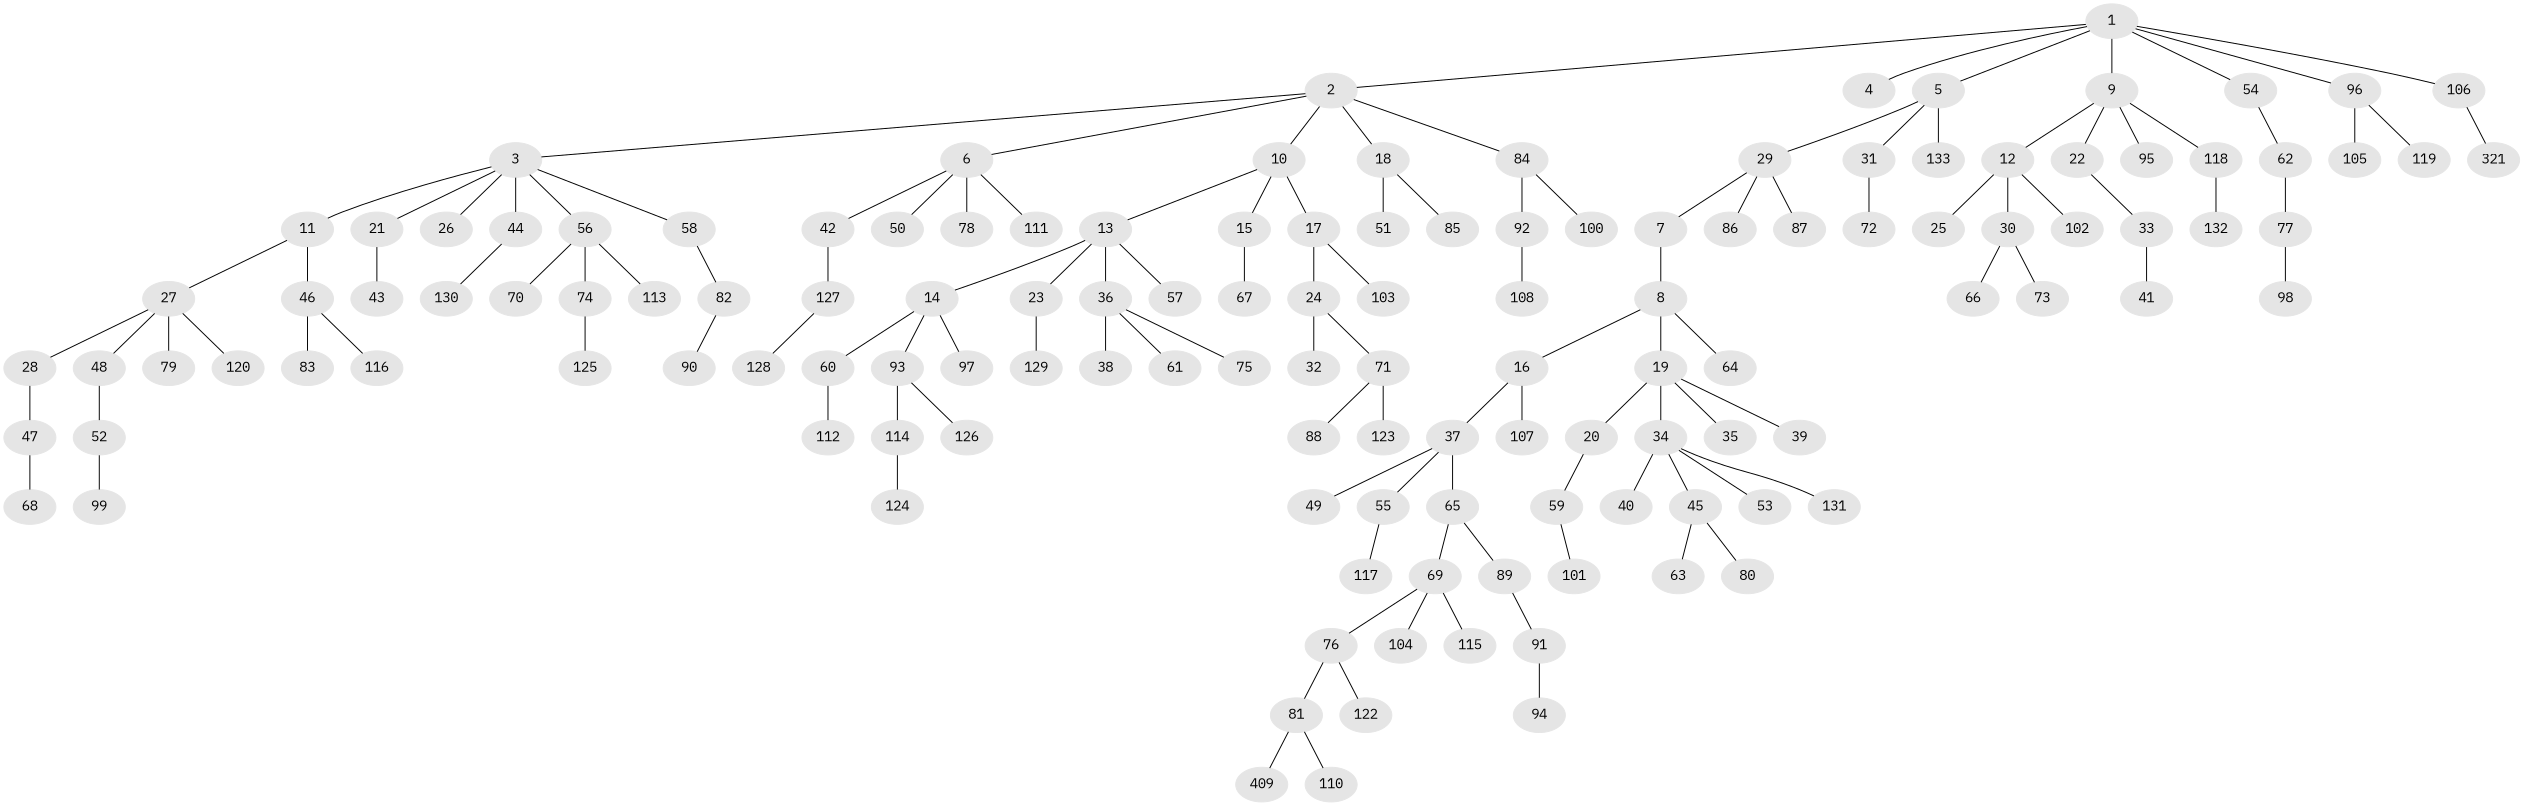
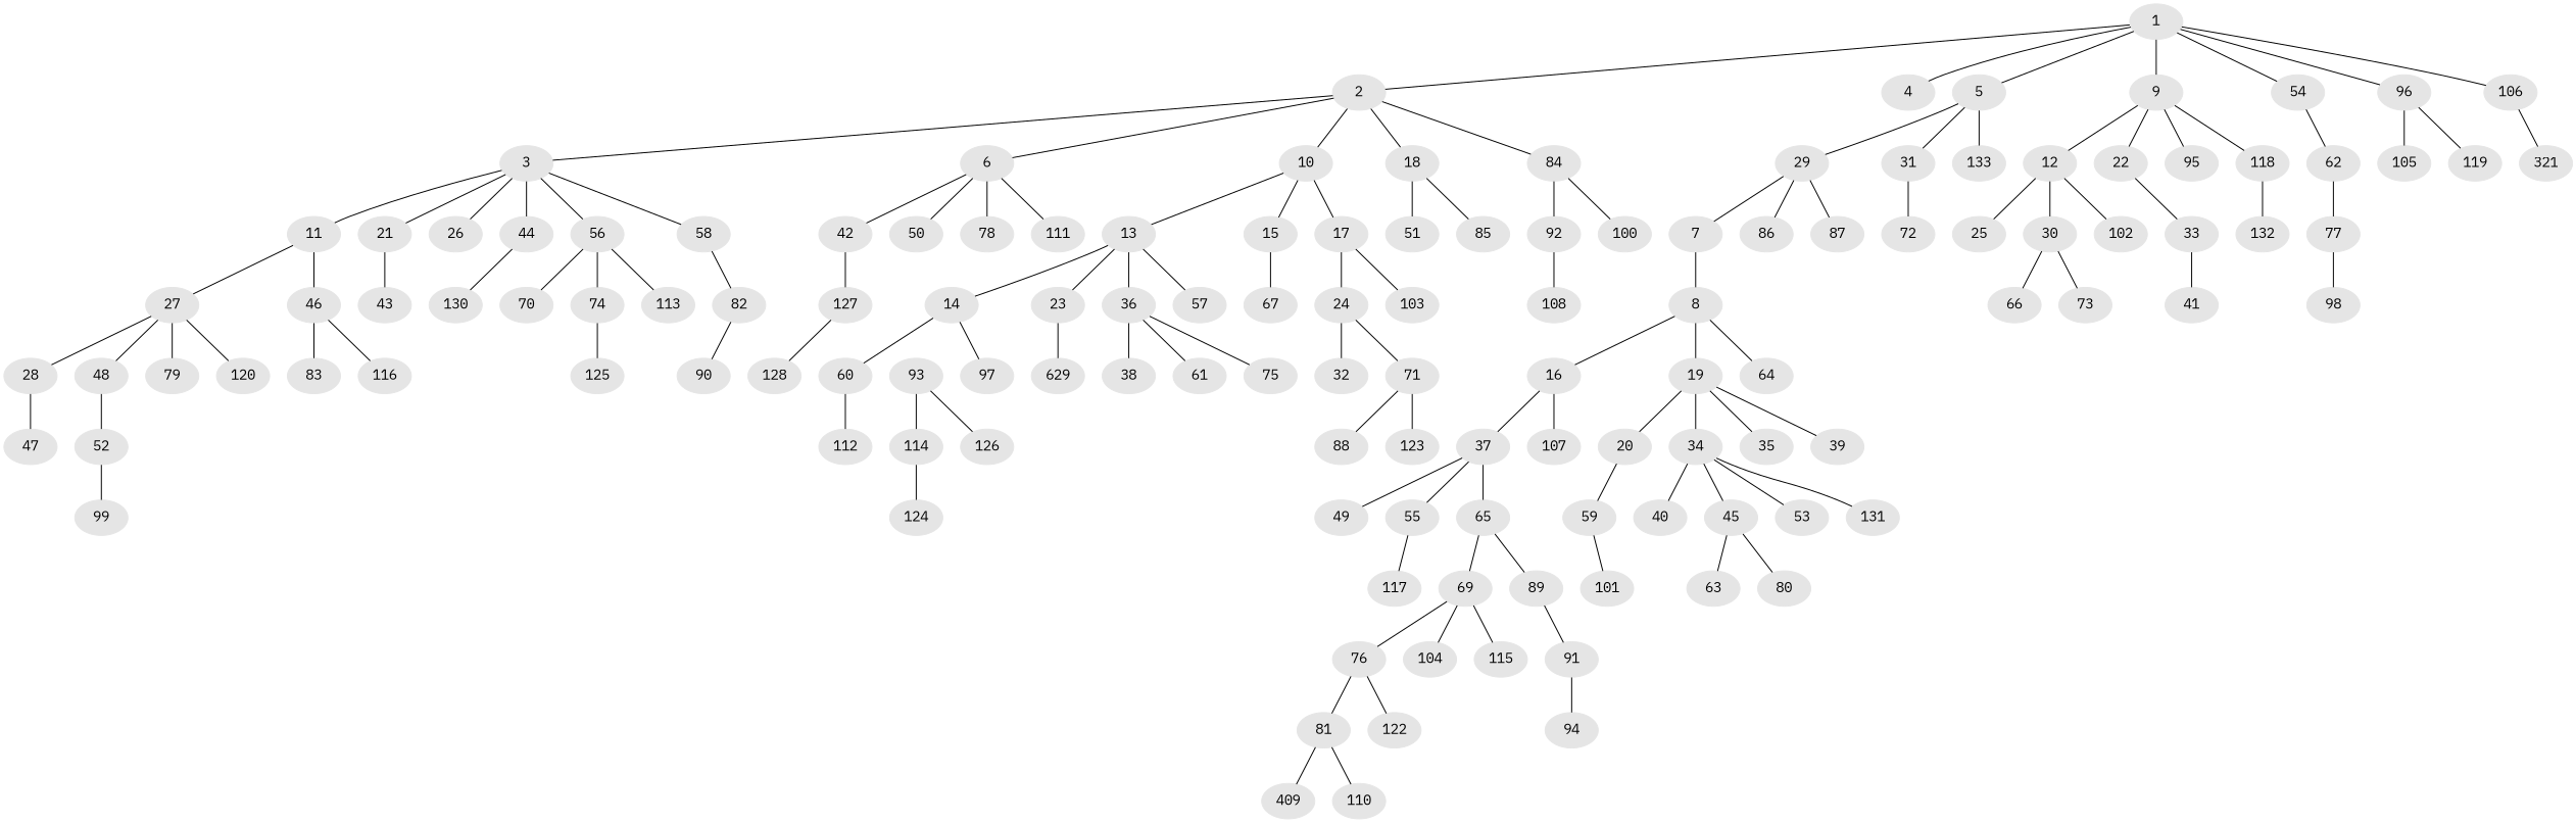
  graph {
    fontname="IBM Plex Mono"
    node [color=gray90 fontname="IBM Plex Mono" style=filled]
    edge [fontname="IBM Plex Mono"]
    1
    2
    4
    5
    9
    54
    96
    106
    3
    6
    10
    18
    84
    29
    31
    133
    12
    22
    95
    118
    62
    105
    119
    n24 [label=321]
    11
    21
    26
    44
    56
    58
    42
    50
    78
    111
    13
    15
    17
    51
    85
    92
    100
    27
    46
    43
    130
    70
    74
    113
    82
    7
    8
    86
    87
    72
    127
    16
    19
    64
    37
    107
    20
    34
    35
    39
    25
    30
    102
    33
    132
    14
    23
    36
    57
    67
    24
    103
    28
    48
    79
    120
    83
    116
    66
    73
    60
    93
    97
-   129
+   129 [label=629]
    38
    61
    75
    112
    114
    126
    49
    55
    65
    32
    71
    59
    40
    45
    53
    131
    101
    41
    88
    123
    47
    52
-   68
    63
    80
    117
    69
    89
    128
    99
    77
    125
    90
    98
    76
    104
    115
    91
    81
    122
    n129 [label=409]
    110
    108
    94
    124
    1 -- 2
    1 -- 4
    1 -- 5
    1 -- 9
    1 -- 54
    1 -- 96
    1 -- 106
    2 -- 3
    2 -- 6
    2 -- 10
    2 -- 18
    2 -- 84
    5 -- 29
    5 -- 31
    5 -- 133
    9 -- 12
    9 -- 22
    9 -- 95
    9 -- 118
    54 -- 62
    96 -- 105
    96 -- 119
    106 -- n24
    3 -- 11
    3 -- 21
    3 -- 26
    3 -- 44
    3 -- 56
    3 -- 58
    6 -- 42
    6 -- 50
    6 -- 78
    6 -- 111
    10 -- 13
    10 -- 15
    10 -- 17
    18 -- 51
    18 -- 85
    84 -- 92
    84 -- 100
    29 -- 7
    29 -- 86
    29 -- 87
    31 -- 72
    12 -- 25
    12 -- 30
    12 -- 102
    22 -- 33
    118 -- 132
    62 -- 77
    11 -- 27
    11 -- 46
    21 -- 43
    44 -- 130
    56 -- 70
    56 -- 74
    56 -- 113
    58 -- 82
    42 -- 127
    13 -- 14
    13 -- 23
    13 -- 36
    13 -- 57
    15 -- 67
    17 -- 24
    17 -- 103
    92 -- 108
    27 -- 28
    27 -- 48
    27 -- 79
    27 -- 120
    46 -- 83
    46 -- 116
    74 -- 125
    82 -- 90
    7 -- 8
    8 -- 16
    8 -- 19
    8 -- 64
    127 -- 128
    16 -- 37
    16 -- 107
    19 -- 20
    19 -- 34
    19 -- 35
    19 -- 39
    37 -- 49
    37 -- 55
    37 -- 65
    20 -- 59
    34 -- 40
    34 -- 45
    34 -- 53
    34 -- 131
    30 -- 66
    30 -- 73
    33 -- 41
    14 -- 60
-   14 -- 93
    14 -- 97
    23 -- 129
    36 -- 38
    36 -- 61
    36 -- 75
    24 -- 32
    24 -- 71
    28 -- 47
    48 -- 52
    60 -- 112
    93 -- 114
    93 -- 126
    114 -- 124
    55 -- 117
    65 -- 69
    65 -- 89
    71 -- 88
    71 -- 123
    59 -- 101
    45 -- 63
    45 -- 80
-   47 -- 68
    52 -- 99
    69 -- 76
    69 -- 104
    69 -- 115
    89 -- 91
    77 -- 98
    76 -- 81
    76 -- 122
    91 -- 94
    81 -- n129
    81 -- 110
  }
